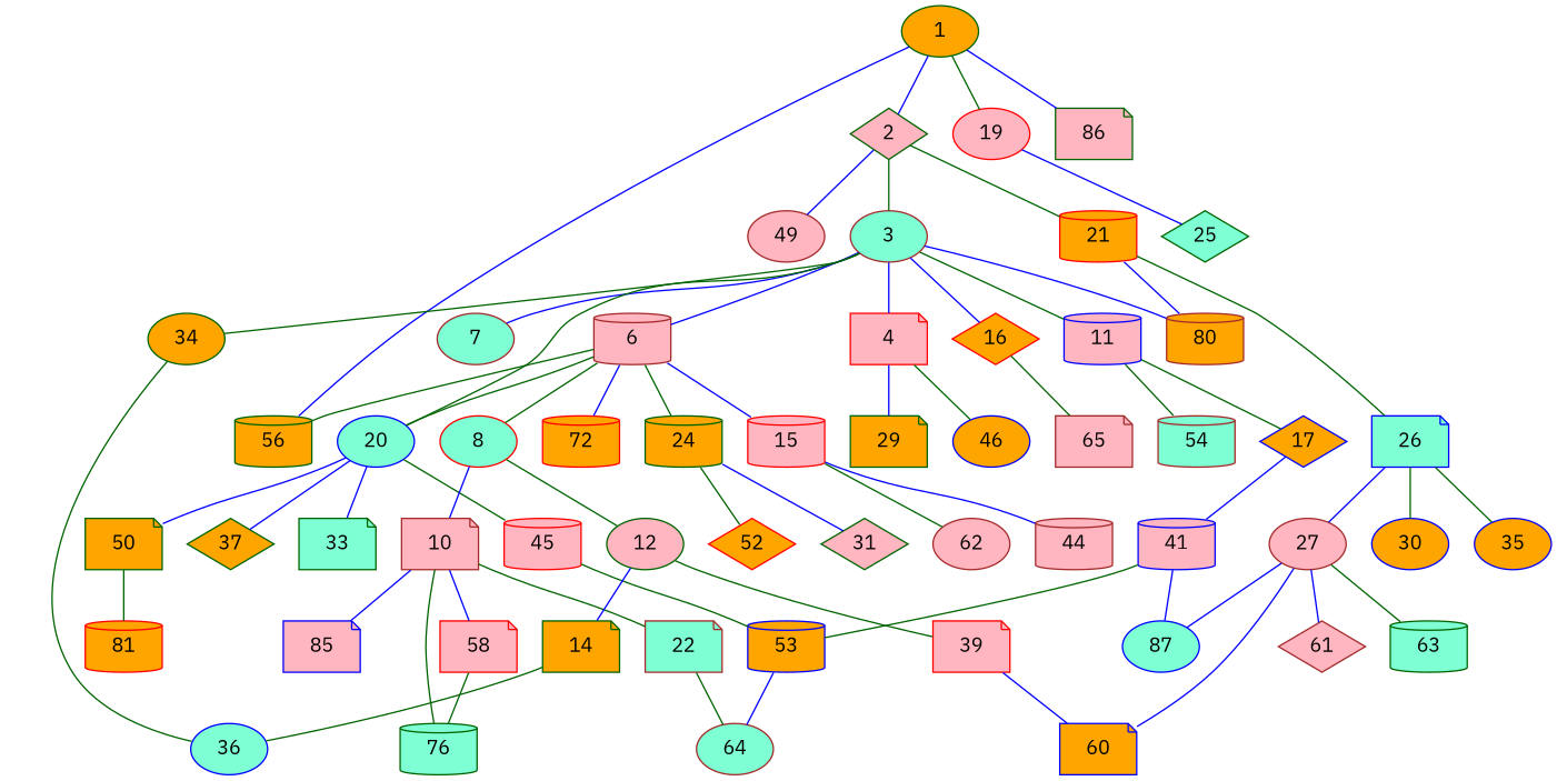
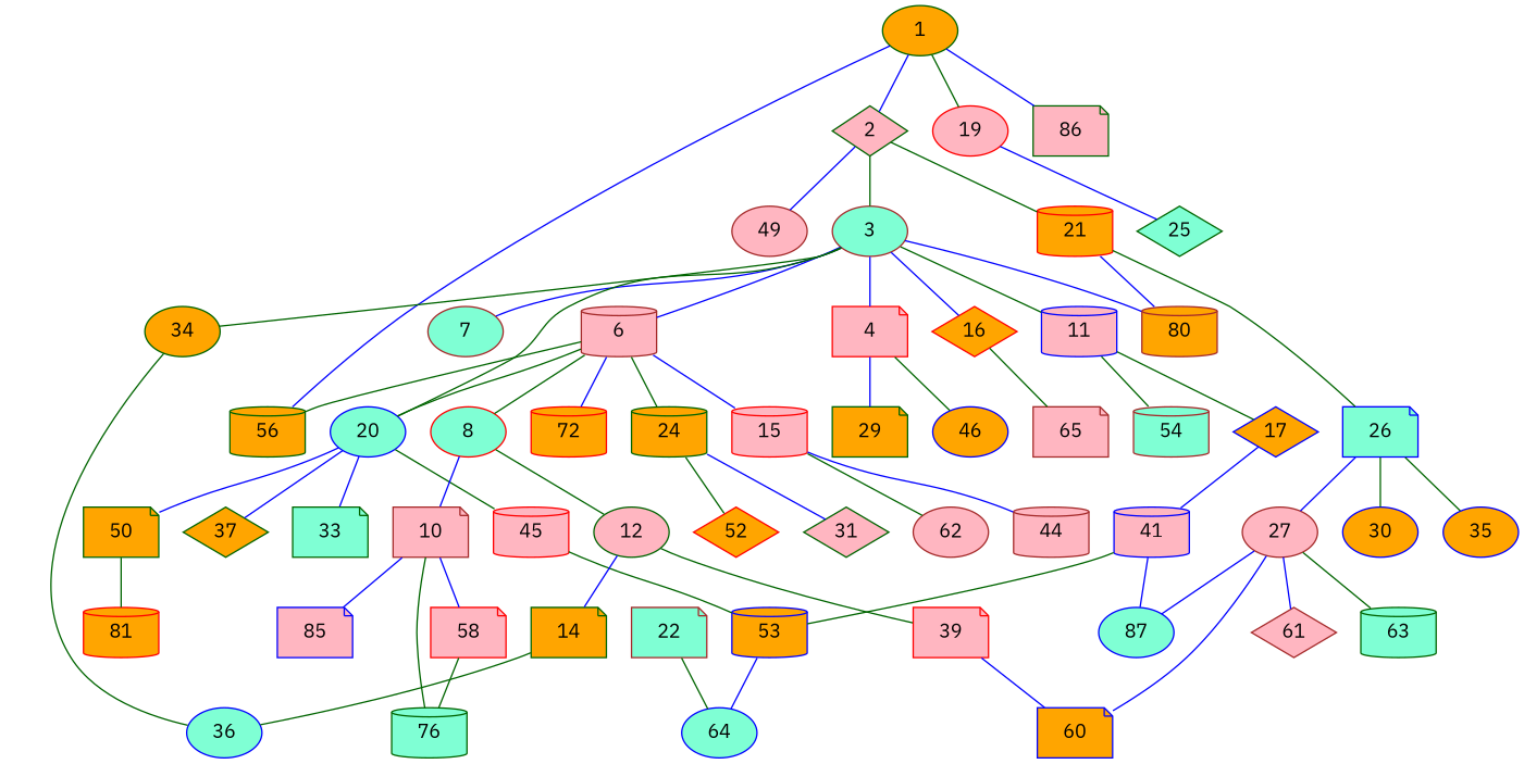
  graph {
    fontname="IBM Plex Sans"
    node [color=darkgreen fillcolor=lightpink fontname="IBM Plex Sans" shape=ellipse style=filled]
    edge [color=darkgreen fontname="IBM Plex Sans"]
    1 [fillcolor=orange super="+4"]
    2 [shape=diamond]
    19 [color=red super="+55"]
    56 [fillcolor=orange shape=cylinder super="+66"]
    n5 [label=86 shape=note]
    3 [color=brown fillcolor=aquamarine super="+5"]
    21 [color=red fillcolor=orange shape=cylinder super="+43"]
    49 [color=brown]
    25 [fillcolor=aquamarine shape=diamond]
    6 [color=brown shape=cylinder super="+13"]
    7 [color=brown fillcolor=aquamarine super="+68"]
    n12 [color=red label=4 shape=note super="+23"]
    11 [color=blue shape=cylinder super="+18"]
    16 [color=red fillcolor=orange shape=diamond]
    20 [color=blue fillcolor=aquamarine super="+28"]
    34 [fillcolor=orange super="+51"]
    80 [color=brown fillcolor=orange shape=cylinder]
    26 [color=blue fillcolor=aquamarine shape=note super="+73"]
    8 [color=red fillcolor=aquamarine]
    15 [color=red shape=cylinder super="+48"]
    24 [fillcolor=orange shape=cylinder super="+86"]
    72 [color=red fillcolor=orange shape=cylinder super="+88"]
    29 [fillcolor=orange shape=note]
    46 [color=blue fillcolor=orange]
    17 [color=blue fillcolor=orange shape=diamond super="+32"]
    n26 [color=brown fillcolor=aquamarine label=54 shape=cylinder super="+78"]
    65 [color=brown shape=note super="+84"]
    33 [fillcolor=aquamarine shape=note]
    37 [fillcolor=orange shape=diamond]
    45 [color=red shape=cylinder super="+69"]
    50 [fillcolor=orange shape=note super="+75"]
    36 [color=blue fillcolor=aquamarine super="+74"]
    10 [color=brown shape=note super="+38"]
    12
    44 [color=brown shape=cylinder]
    62 [color=brown]
    31 [shape=diamond super="+79"]
    52 [color=red fillcolor=orange shape=diamond]
    22 [color=brown fillcolor=aquamarine shape=note super="+54"]
    58 [color=red shape=note super="+71"]
    76 [fillcolor=aquamarine shape=cylinder]
    85 [color=blue shape=note]
    14 [fillcolor=orange shape=note super="+59"]
    39 [color=red shape=note super="+47"]
-   64 [color=brown fillcolor=aquamarine]
+   64 [color=blue fillcolor=aquamarine]
    41 [color=blue shape=cylinder super="+67"]
    60 [color=blue fillcolor=orange shape=note super="+89"]
    87 [color=blue fillcolor=aquamarine]
    53 [color=blue fillcolor=orange shape=cylinder super="+77"]
    81 [color=red fillcolor=orange shape=cylinder super="+82"]
    27 [color=brown super="+40"]
    30 [color=blue fillcolor=orange super="+42"]
    35 [color=blue fillcolor=orange super="+70"]
    61 [color=brown shape=diamond]
    63 [fillcolor=aquamarine shape=cylinder]
    1 -- 2 [color=blue]
    1 -- 19
    1 -- 56 [color=blue]
    1 -- n5 [color=blue]
    2 -- 3
    2 -- 21
    2 -- 49 [color=blue]
    19 -- 25 [color=blue]
    3 -- 6 [color=blue]
    3 -- 7 [color=blue]
    3 -- n12 [color=blue]
    3 -- 11
    3 -- 16 [color=blue]
    3 -- 20
    3 -- 34
    3 -- 80 [color=blue]
    21 -- 80 [color=blue]
    21 -- 26
    6 -- 56
    6 -- 20
    6 -- 8
    6 -- 15 [color=blue]
    6 -- 24
    6 -- 72 [color=blue]
    n12 -- 29 [color=blue]
    n12 -- 46
    11 -- 17
    11 -- n26
    16 -- 65
    20 -- 33 [color=blue]
    20 -- 37 [color=blue]
    20 -- 45
    20 -- 50 [color=blue]
    34 -- 36
    26 -- 27 [color=blue]
    26 -- 30
    26 -- 35
    8 -- 10 [color=blue]
    8 -- 12
    15 -- 44 [color=blue]
    15 -- 62
    24 -- 31 [color=blue]
    24 -- 52
    17 -- 41 [color=blue]
    45 -- 53
    50 -- 81
-   10 -- 22
    10 -- 58 [color=blue]
    10 -- 76
    10 -- 85 [color=blue]
    12 -- 14 [color=blue]
    12 -- 39
    22 -- 64
    58 -- 76
    14 -- 36
    39 -- 60 [color=blue]
    41 -- 87 [color=blue]
    41 -- 53
    53 -- 64 [color=blue]
    27 -- 60 [color=blue]
    27 -- 87 [color=blue]
    27 -- 61 [color=blue]
    27 -- 63
  }
